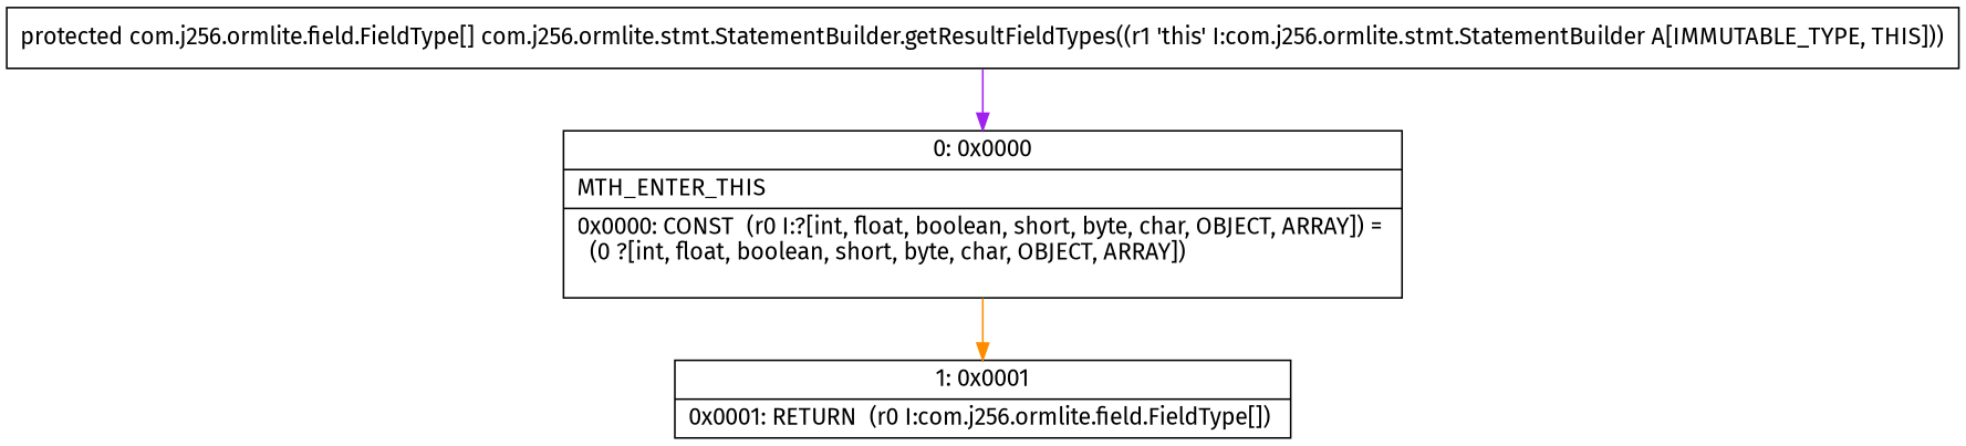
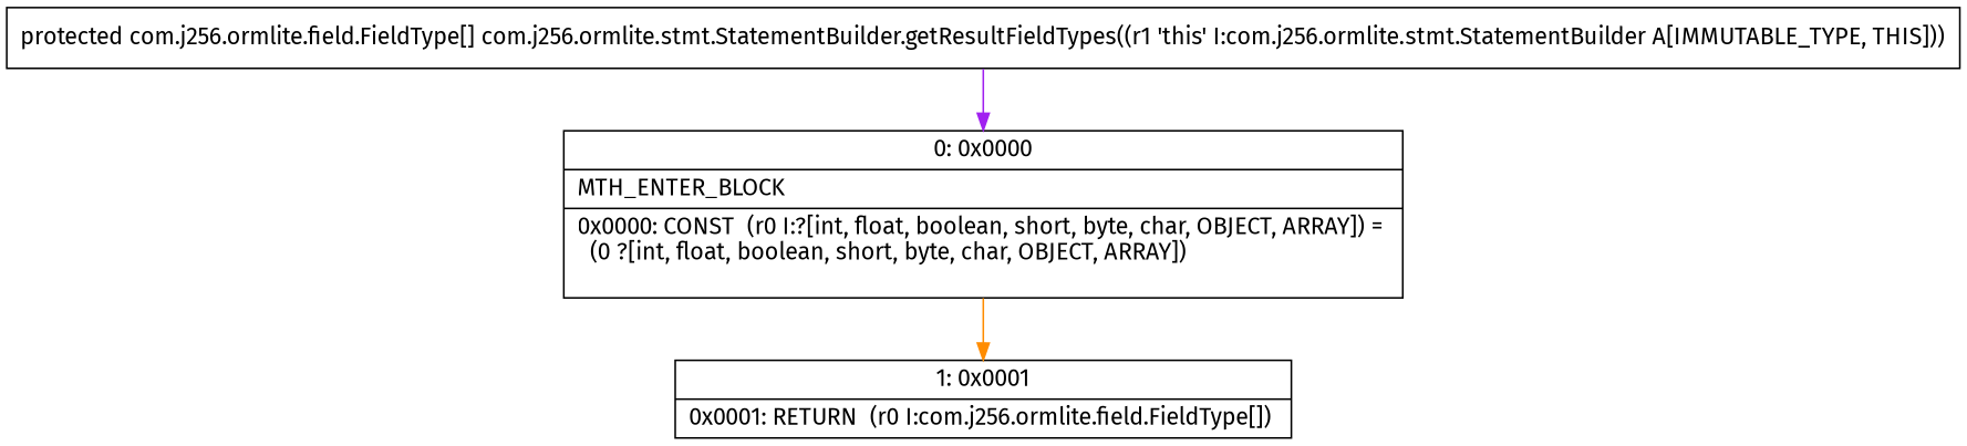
  digraph {
    fontname="Fira Sans"
    node [shape=record fontname="Fira Sans"]
    edge [arrowhead=normal fontname="Fira Sans"]
-   n1 [label="{0\:\ 0x0000|MTH_ENTER_THIS\l|0x0000: CONST  (r0 I:?[int, float, boolean, short, byte, char, OBJECT, ARRAY]) = \l  (0 ?[int, float, boolean, short, byte, char, OBJECT, ARRAY])\l \l}"]
+   n1 [label="{0\:\ 0x0000|MTH_ENTER_BLOCK\l|0x0000: CONST  (r0 I:?[int, float, boolean, short, byte, char, OBJECT, ARRAY]) = \l  (0 ?[int, float, boolean, short, byte, char, OBJECT, ARRAY])\l \l}"]
    n2 [label="{1\:\ 0x0001|0x0001: RETURN  (r0 I:com.j256.ormlite.field.FieldType[]) \l}"]
    n3 [label="{protected com.j256.ormlite.field.FieldType[] com.j256.ormlite.stmt.StatementBuilder.getResultFieldTypes((r1 'this' I:com.j256.ormlite.stmt.StatementBuilder A[IMMUTABLE_TYPE, THIS])) }"]
    n1 -> n2 [color=darkorange]
    n3 -> n1 [color=purple]
  }
